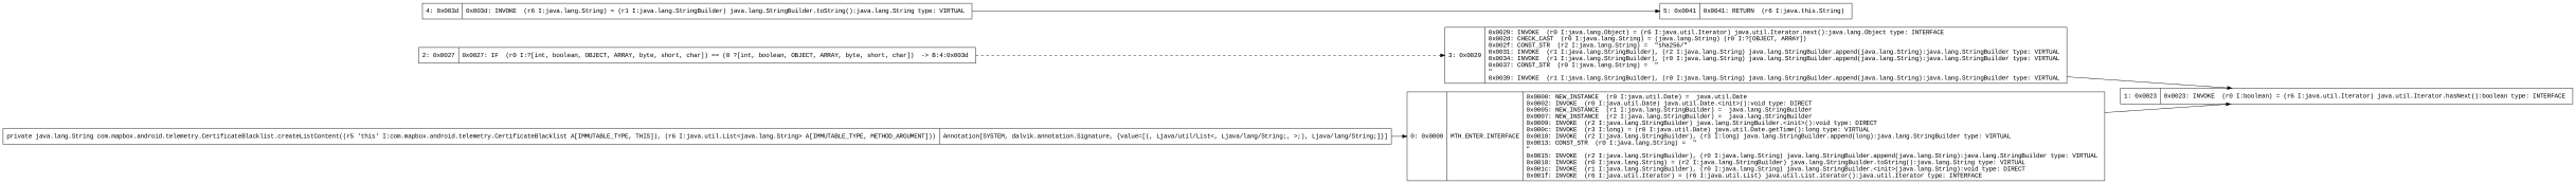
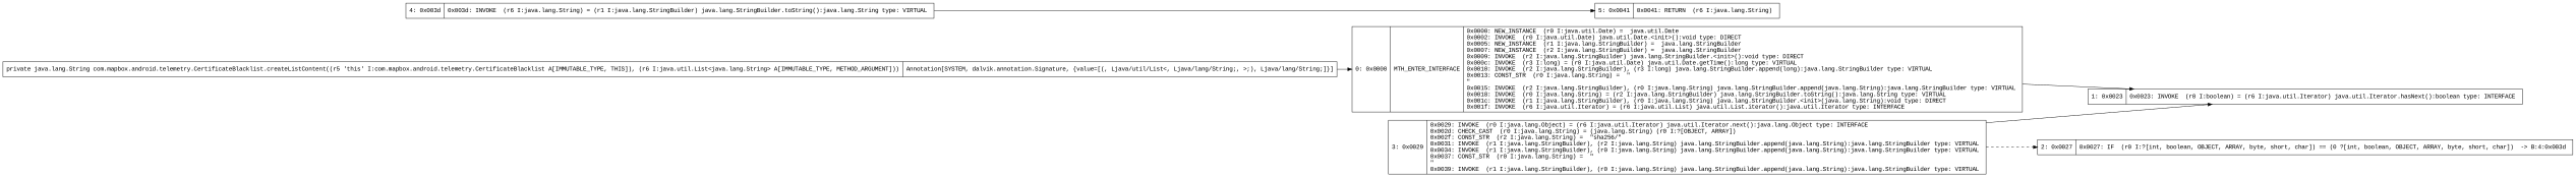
  digraph {
    fontname="Liberation Mono"
    rankdir=LR
    node [fontname="Liberation Mono" shape=record]
    edge [fontname="Liberation Mono"]
    n1 [label="{0\:\ 0x0000|MTH_ENTER_INTERFACE\l|0x0000: NEW_INSTANCE  (r0 I:java.util.Date) =  java.util.Date \l0x0002: INVOKE  (r0 I:java.util.Date) java.util.Date.\<init\>():void type: DIRECT \l0x0005: NEW_INSTANCE  (r1 I:java.lang.StringBuilder) =  java.lang.StringBuilder \l0x0007: NEW_INSTANCE  (r2 I:java.lang.StringBuilder) =  java.lang.StringBuilder \l0x0009: INVOKE  (r2 I:java.lang.StringBuilder) java.lang.StringBuilder.\<init\>():void type: DIRECT \l0x000c: INVOKE  (r3 I:long) = (r0 I:java.util.Date) java.util.Date.getTime():long type: VIRTUAL \l0x0010: INVOKE  (r2 I:java.lang.StringBuilder), (r3 I:long) java.lang.StringBuilder.append(long):java.lang.StringBuilder type: VIRTUAL \l0x0013: CONST_STR  (r0 I:java.lang.String) =  \"\l\" \l0x0015: INVOKE  (r2 I:java.lang.StringBuilder), (r0 I:java.lang.String) java.lang.StringBuilder.append(java.lang.String):java.lang.StringBuilder type: VIRTUAL \l0x0018: INVOKE  (r0 I:java.lang.String) = (r2 I:java.lang.StringBuilder) java.lang.StringBuilder.toString():java.lang.String type: VIRTUAL \l0x001c: INVOKE  (r1 I:java.lang.StringBuilder), (r0 I:java.lang.String) java.lang.StringBuilder.\<init\>(java.lang.String):void type: DIRECT \l0x001f: INVOKE  (r6 I:java.util.Iterator) = (r6 I:java.util.List) java.util.List.iterator():java.util.Iterator type: INTERFACE \l}"]
    n2 [label="{1\:\ 0x0023|0x0023: INVOKE  (r0 I:boolean) = (r6 I:java.util.Iterator) java.util.Iterator.hasNext():boolean type: INTERFACE \l}"]
    n3 [label="{2\:\ 0x0027|0x0027: IF  (r0 I:?[int, boolean, OBJECT, ARRAY, byte, short, char]) == (0 ?[int, boolean, OBJECT, ARRAY, byte, short, char])  \-\> B:4:0x003d \l}"]
    n4 [label="{3\:\ 0x0029|0x0029: INVOKE  (r0 I:java.lang.Object) = (r6 I:java.util.Iterator) java.util.Iterator.next():java.lang.Object type: INTERFACE \l0x002d: CHECK_CAST  (r0 I:java.lang.String) = (java.lang.String) (r0 I:?[OBJECT, ARRAY]) \l0x002f: CONST_STR  (r2 I:java.lang.String) =  \"sha256\/\" \l0x0031: INVOKE  (r1 I:java.lang.StringBuilder), (r2 I:java.lang.String) java.lang.StringBuilder.append(java.lang.String):java.lang.StringBuilder type: VIRTUAL \l0x0034: INVOKE  (r1 I:java.lang.StringBuilder), (r0 I:java.lang.String) java.lang.StringBuilder.append(java.lang.String):java.lang.StringBuilder type: VIRTUAL \l0x0037: CONST_STR  (r0 I:java.lang.String) =  \"\l\" \l0x0039: INVOKE  (r1 I:java.lang.StringBuilder), (r0 I:java.lang.String) java.lang.StringBuilder.append(java.lang.String):java.lang.StringBuilder type: VIRTUAL \l}"]
    n5 [label="{4\:\ 0x003d|0x003d: INVOKE  (r6 I:java.lang.String) = (r1 I:java.lang.StringBuilder) java.lang.StringBuilder.toString():java.lang.String type: VIRTUAL \l}"]
-   n6 [label="{5\:\ 0x0041|0x0041: RETURN  (r6 I:java.this.String) \l}"]
+   n6 [label="{5\:\ 0x0041|0x0041: RETURN  (r6 I:java.lang.String) \l}"]
    n7 [label="{private java.lang.String com.mapbox.android.telemetry.CertificateBlacklist.createListContent((r5 'this' I:com.mapbox.android.telemetry.CertificateBlacklist A[IMMUTABLE_TYPE, THIS]), (r6 I:java.util.List\<java.lang.String\> A[IMMUTABLE_TYPE, METHOD_ARGUMENT]))  | Annotation[SYSTEM, dalvik.annotation.Signature, \{value=[(, Ljava\/util\/List\<, Ljava\/lang\/String;, \>;), Ljava\/lang\/String;]\}]\l}"]
    n1 -> n2
-   n3 -> n4 [style=dashed]
+   n4 -> n3 [style=dashed]
    n4 -> n2
    n5 -> n6
    n7 -> n1
  }
